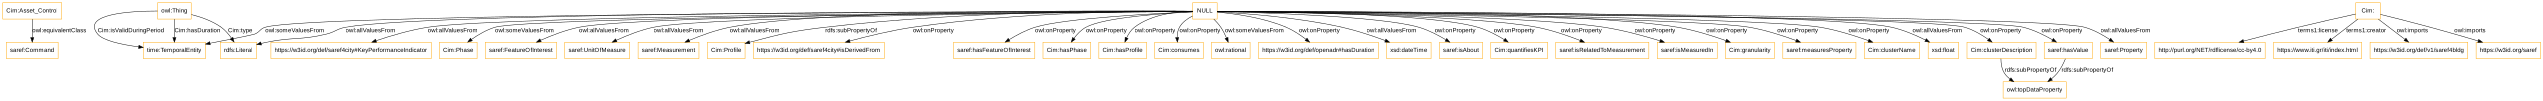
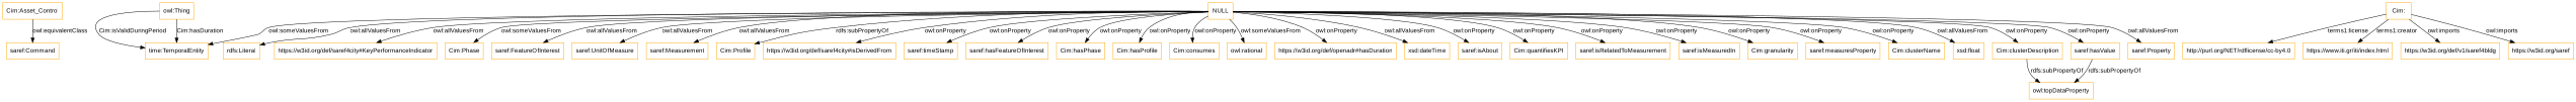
  digraph {
    fontname="Liberation Sans"
    rankdir=TB
    node [color=orange fontname="Liberation Sans" shape=rectangle]
    edge [fontname="Liberation Sans"]
    "Cim:Asset_Control"
    "saref:Command"
    "Cim:clusterDescription"
    "owl:topDataProperty"
    "saref:hasValue"
    "Cim:"
    "http://purl.org/NET/rdflicense/cc-by4.0"
    "https://www.iti.gr/iti/index.html"
    "https://w3id.org/def/v1/saref4bldg"
    "https://w3id.org/saref"
    NULL
    "saref:Property"
    "https://w3id.org/def/saref4city#KeyPerformanceIndicator"
    "Cim:Phase"
    "saref:FeatureOfInterest"
    "time:TemporalEntity"
    "saref:UnitOfMeasure"
    "saref:Measurement"
    "Cim:Profile"
    "https://w3id.org/def/saref4city#isDerivedFrom"
+   "saref:timeStamp"
    "saref:hasFeatureOfInterest"
    "Cim:hasPhase"
    "Cim:hasProfile"
    "Cim:consumes"
    "owl:rational"
    "https://w3id.org/def/openadr#hasDuration"
    "xsd:dateTime"
    "saref:isAbout"
    "Cim:quantifiesKPI"
    "saref:isRelatedToMeasurement"
    "saref:isMeasuredIn"
    "Cim:granularity"
    "rdfs:Literal"
    "saref:measuresProperty"
    "Cim:clusterName"
    "xsd:float"
    "owl:Thing"
    "Cim:Asset_Control" -> "saref:Command" [label="owl:equivalentClass"]
    "Cim:clusterDescription" -> "owl:topDataProperty" [label="rdfs:subPropertyOf"]
    "saref:hasValue" -> "owl:topDataProperty" [label="rdfs:subPropertyOf"]
    "Cim:" -> "http://purl.org/NET/rdflicense/cc-by4.0" [label="terms1:license"]
    "Cim:" -> "https://www.iti.gr/iti/index.html" [label="terms1:creator"]
    "Cim:" -> "https://w3id.org/def/v1/saref4bldg" [label="owl:imports"]
    "Cim:" -> "https://w3id.org/saref" [label="owl:imports"]
    NULL -> "Cim:clusterDescription" [label="owl:onProperty"]
    NULL -> "saref:hasValue" [label="owl:onProperty"]
    NULL -> "saref:Property" [label="owl:allValuesFrom"]
    NULL -> "https://w3id.org/def/saref4city#KeyPerformanceIndicator" [label="owl:allValuesFrom"]
    NULL -> "Cim:Phase" [label="owl:someValuesFrom"]
    NULL -> "saref:FeatureOfInterest" [label="owl:allValuesFrom"]
    NULL -> "time:TemporalEntity" [label="owl:someValuesFrom"]
    NULL -> "saref:UnitOfMeasure" [label="owl:allValuesFrom"]
    NULL -> "saref:Measurement" [label="owl:allValuesFrom"]
    NULL -> "Cim:Profile" [label="rdfs:subPropertyOf"]
    NULL -> "https://w3id.org/def/saref4city#isDerivedFrom" [label="owl:onProperty"]
+   NULL -> "saref:timeStamp" [label="owl:onProperty"]
    NULL -> "saref:hasFeatureOfInterest" [label="owl:onProperty"]
    NULL -> "Cim:hasPhase" [label="owl:onProperty"]
    NULL -> "Cim:hasProfile" [label="owl:onProperty"]
    NULL -> "Cim:consumes" [label="owl:onProperty"]
    NULL -> "owl:rational" [label="owl:someValuesFrom"]
    NULL -> "https://w3id.org/def/openadr#hasDuration" [label="owl:onProperty"]
    NULL -> "xsd:dateTime" [label="owl:allValuesFrom"]
    NULL -> "saref:isAbout" [label="owl:onProperty"]
    NULL -> "Cim:quantifiesKPI" [label="owl:onProperty"]
    NULL -> "saref:isRelatedToMeasurement" [label="owl:onProperty"]
    NULL -> "saref:isMeasuredIn" [label="owl:onProperty"]
    NULL -> "Cim:granularity" [label="owl:onProperty"]
    NULL -> "rdfs:Literal" [label="owl:allValuesFrom"]
    NULL -> "saref:measuresProperty" [label="owl:onProperty"]
    NULL -> "Cim:clusterName" [label="owl:onProperty"]
    NULL -> "xsd:float" [label="owl:allValuesFrom"]
    "owl:Thing" -> "time:TemporalEntity" [label="Cim:isValidDuringPeriod"]
    "owl:Thing" -> "time:TemporalEntity" [label="Cim:hasDuration"]
-   "owl:Thing" -> "rdfs:Literal" [label="Cim:type"]
  }
